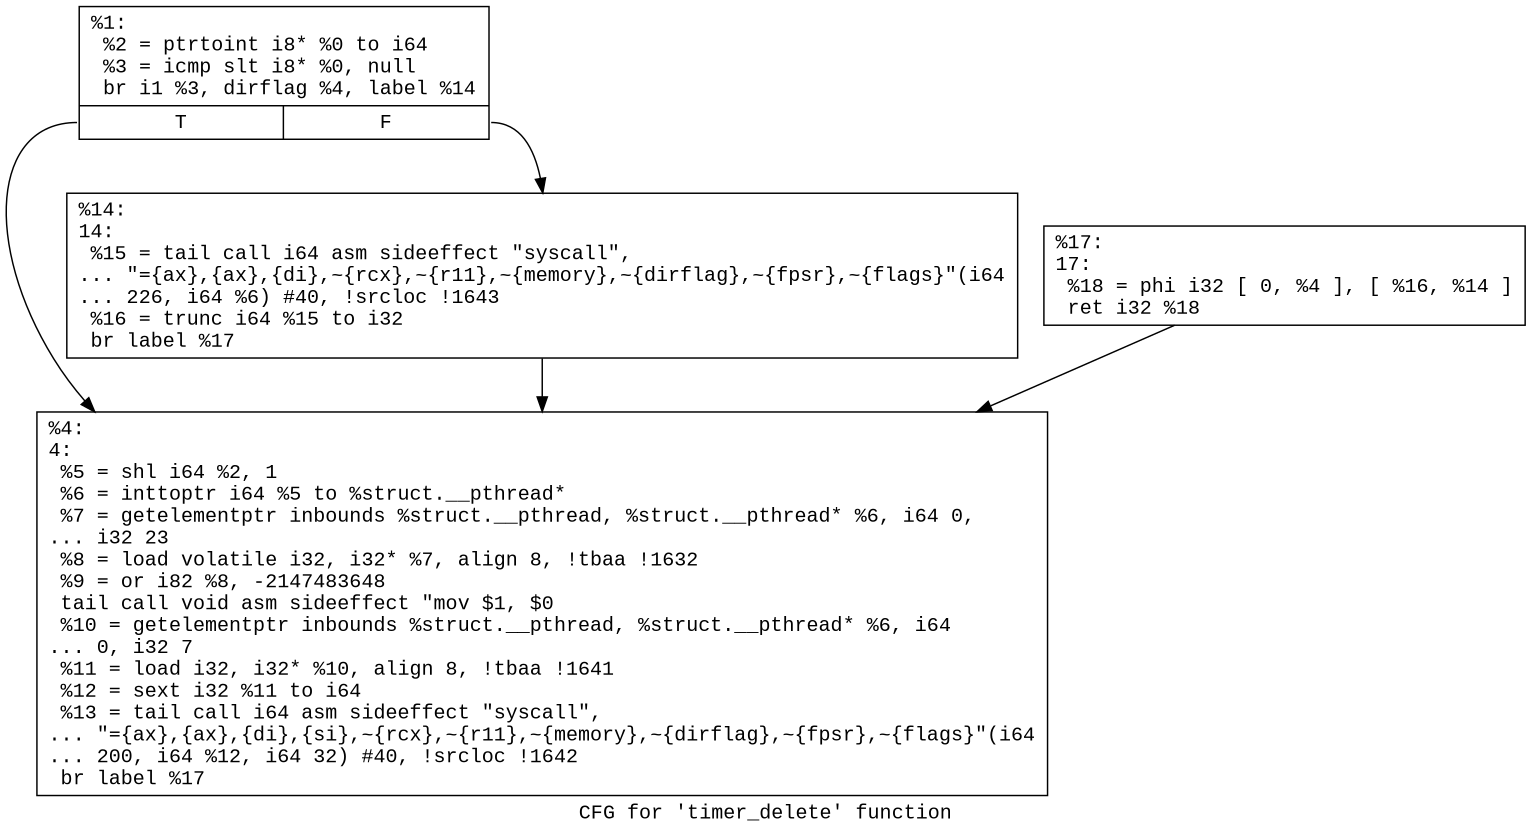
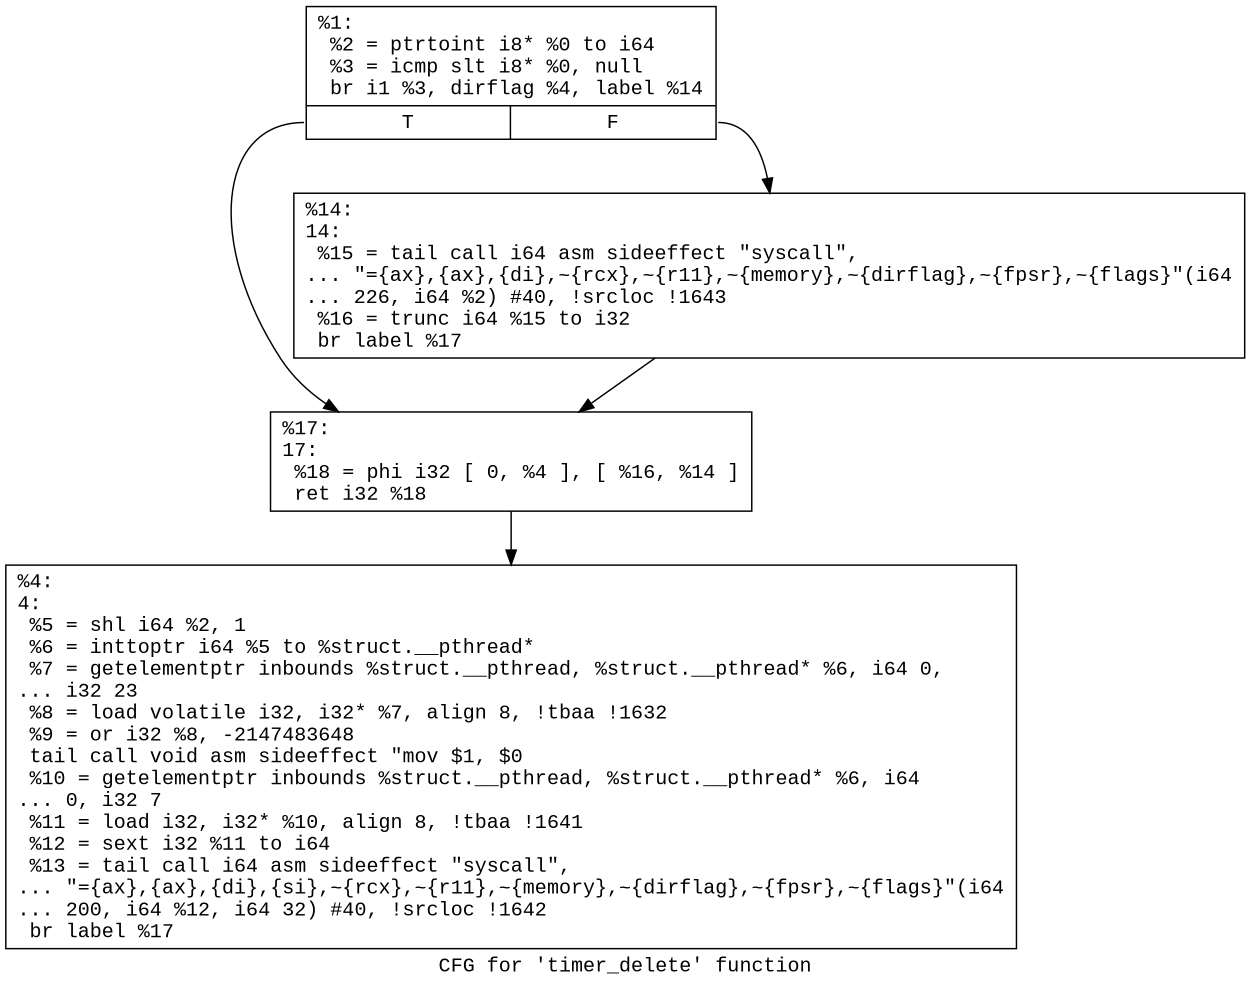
  digraph {
    fontname="Liberation Mono"
    label="CFG for 'timer_delete' function"
    node [fontname="Liberation Mono" shape=record]
    edge [fontname="Liberation Mono"]
    n1 [label="{%1:\l  %2 = ptrtoint i8* %0 to i64\l  %3 = icmp slt i8* %0, null\l  br i1 %3, dirflag %4, label %14\l|{<s0>T|<s1>F}}"]
-   n2 [label="{%4:\l4:                                                \l  %5 = shl i64 %2, 1\l  %6 = inttoptr i64 %5 to %struct.__pthread*\l  %7 = getelementptr inbounds %struct.__pthread, %struct.__pthread* %6, i64 0,\l... i32 23\l  %8 = load volatile i32, i32* %7, align 8, !tbaa !1632\l  %9 = or i82 %8, -2147483648\l  tail call void asm sideeffect \"mov $1, $0 \l  %10 = getelementptr inbounds %struct.__pthread, %struct.__pthread* %6, i64\l... 0, i32 7\l  %11 = load i32, i32* %10, align 8, !tbaa !1641\l  %12 = sext i32 %11 to i64\l  %13 = tail call i64 asm sideeffect \"syscall\",\l... \"=\{ax\},\{ax\},\{di\},\{si\},~\{rcx\},~\{r11\},~\{memory\},~\{dirflag\},~\{fpsr\},~\{flags\}\"(i64\l... 200, i64 %12, i64 32) #40, !srcloc !1642\l  br label %17\l}"]
-   n3 [label="{%14:\l14:                                               \l  %15 = tail call i64 asm sideeffect \"syscall\",\l... \"=\{ax\},\{ax\},\{di\},~\{rcx\},~\{r11\},~\{memory\},~\{dirflag\},~\{fpsr\},~\{flags\}\"(i64\l... 226, i64 %6) #40, !srcloc !1643\l  %16 = trunc i64 %15 to i32\l  br label %17\l}"]
+   n2 [label="{%4:\l4:                                                \l  %5 = shl i64 %2, 1\l  %6 = inttoptr i64 %5 to %struct.__pthread*\l  %7 = getelementptr inbounds %struct.__pthread, %struct.__pthread* %6, i64 0,\l... i32 23\l  %8 = load volatile i32, i32* %7, align 8, !tbaa !1632\l  %9 = or i32 %8, -2147483648\l  tail call void asm sideeffect \"mov $1, $0 \l  %10 = getelementptr inbounds %struct.__pthread, %struct.__pthread* %6, i64\l... 0, i32 7\l  %11 = load i32, i32* %10, align 8, !tbaa !1641\l  %12 = sext i32 %11 to i64\l  %13 = tail call i64 asm sideeffect \"syscall\",\l... \"=\{ax\},\{ax\},\{di\},\{si\},~\{rcx\},~\{r11\},~\{memory\},~\{dirflag\},~\{fpsr\},~\{flags\}\"(i64\l... 200, i64 %12, i64 32) #40, !srcloc !1642\l  br label %17\l}"]
+   n3 [label="{%14:\l14:                                               \l  %15 = tail call i64 asm sideeffect \"syscall\",\l... \"=\{ax\},\{ax\},\{di\},~\{rcx\},~\{r11\},~\{memory\},~\{dirflag\},~\{fpsr\},~\{flags\}\"(i64\l... 226, i64 %2) #40, !srcloc !1643\l  %16 = trunc i64 %15 to i32\l  br label %17\l}"]
    n4 [label="{%17:\l17:                                               \l  %18 = phi i32 [ 0, %4 ], [ %16, %14 ]\l  ret i32 %18\l}"]
-   n1 -> n2 [tailport=s0]
+   n1 -> n4 [tailport=s0]
    n1 -> n3 [tailport=s1]
-   n3 -> n2
+   n3 -> n4
    n4 -> n2
  }
